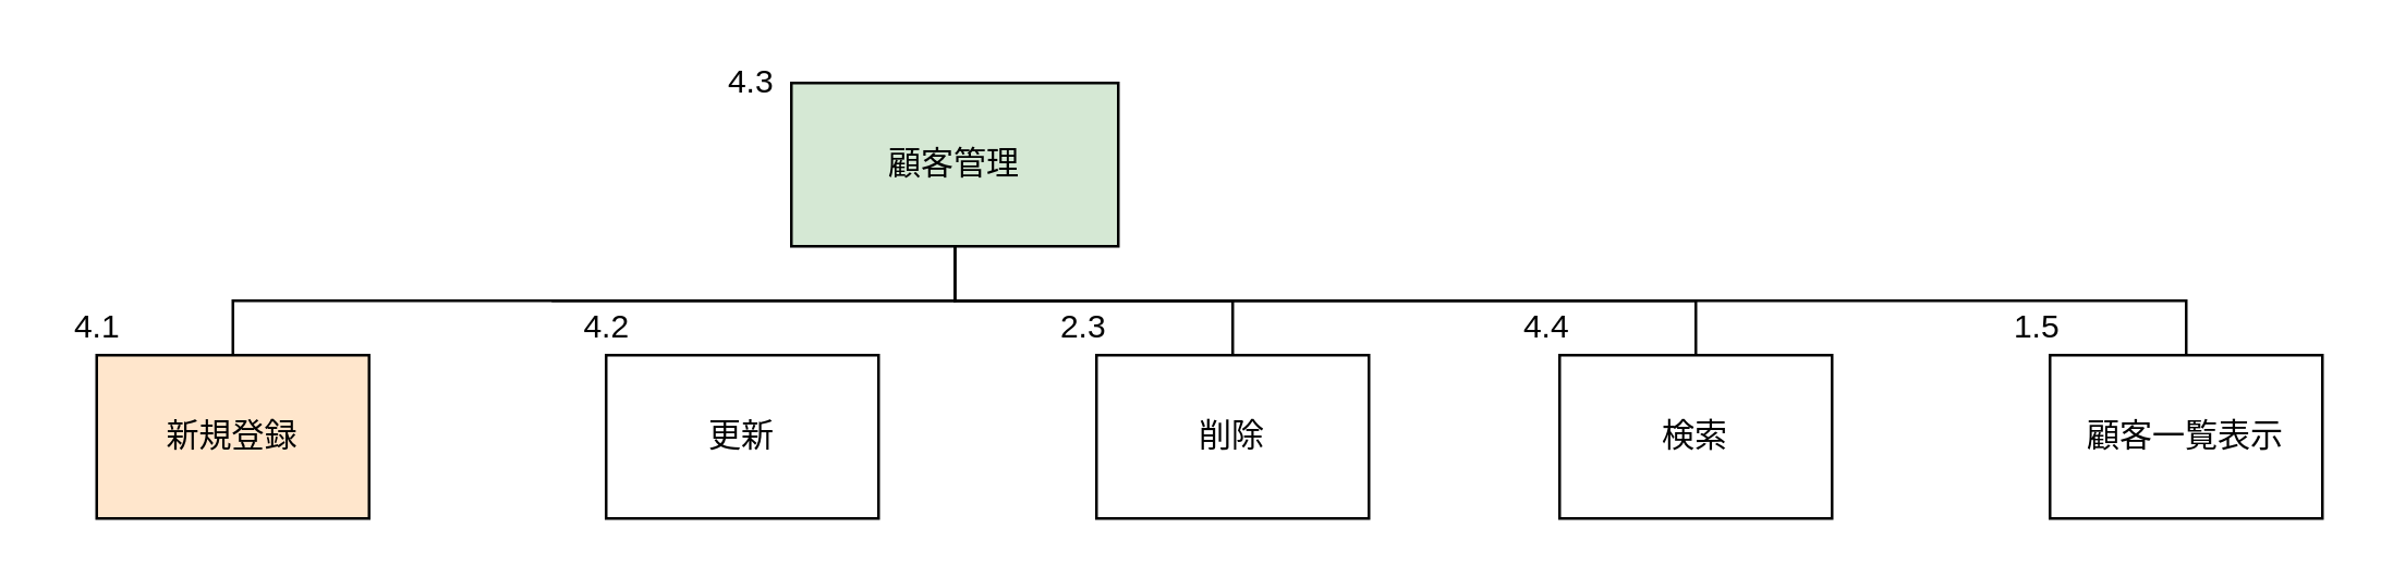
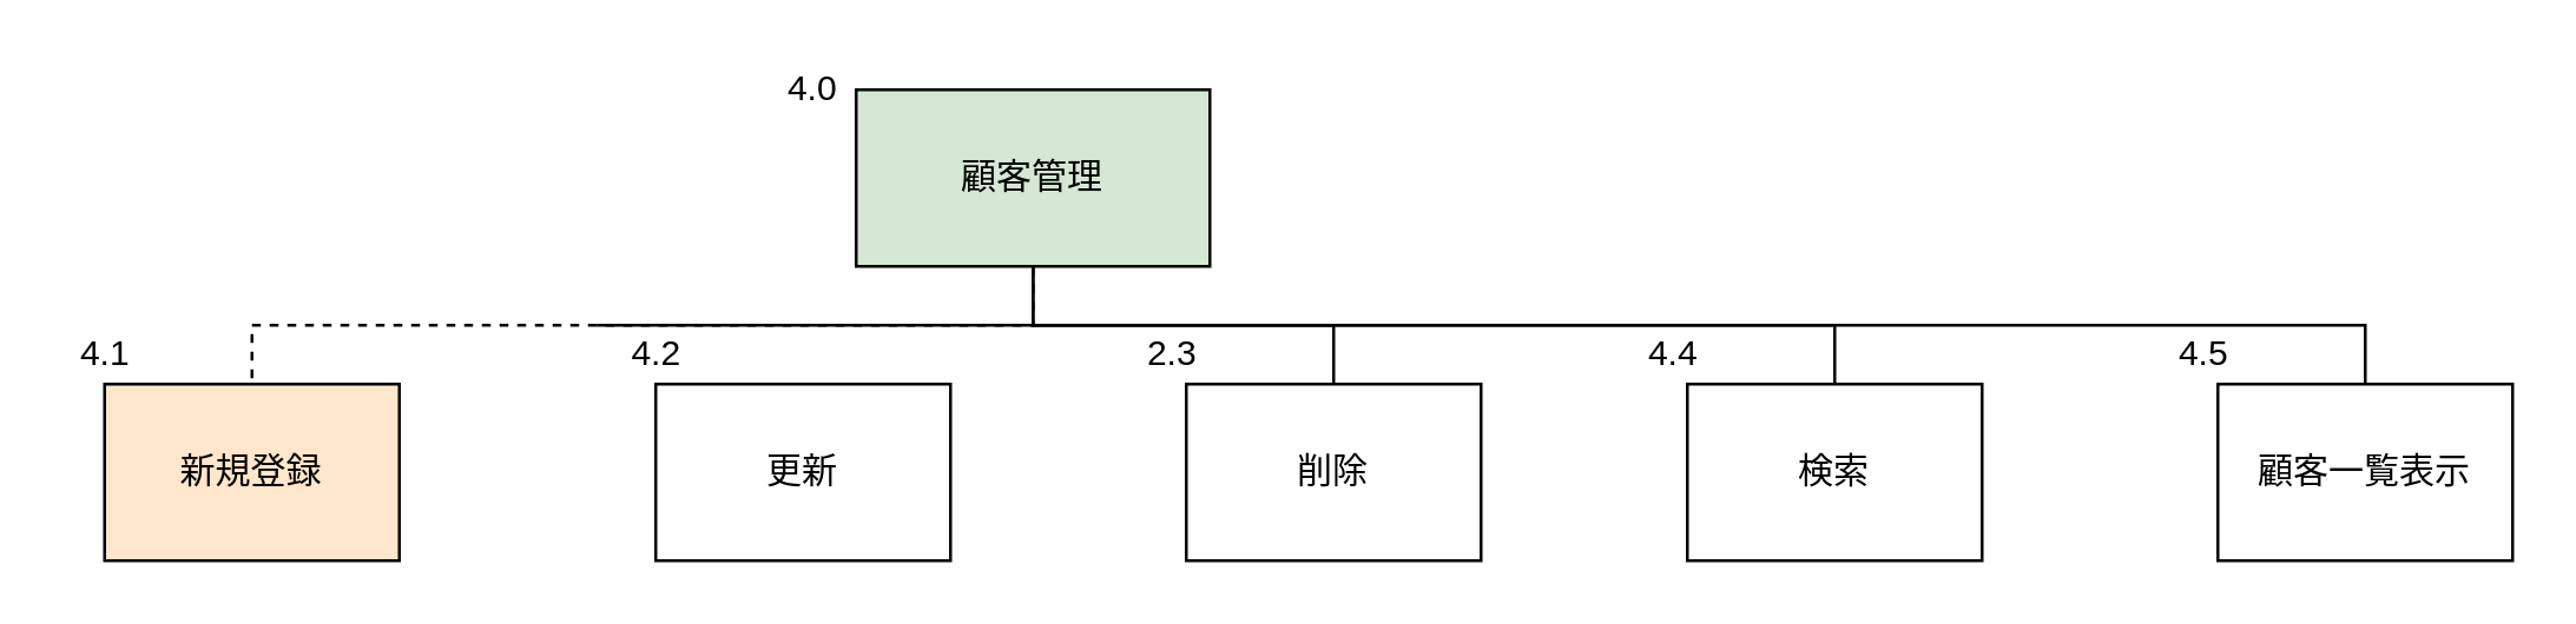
  <mxCell id="0" />
  <mxCell id="1" parent="0" />
  <mxCell id="2" value="&lt;font style=&quot;vertical-align: inherit&quot;&gt;&lt;font style=&quot;vertical-align: inherit&quot;&gt;&lt;font style=&quot;vertical-align: inherit&quot;&gt;&lt;font style=&quot;vertical-align: inherit&quot;&gt;顧客管理&lt;/font&gt;&lt;/font&gt;&lt;/font&gt;&lt;/font&gt;" style="whiteSpace=wrap;html=1;align=center;treeFolding=1;treeMoving=1;container=1;recursiveResize=0;fillColor=#d5e8d4;" parent="1" vertex="1"><mxGeometry x="290" y="30" width="120" height="60" as="geometry" /></mxCell>
  <mxCell id="3" value="&lt;font style=&quot;vertical-align: inherit&quot;&gt;&lt;font style=&quot;vertical-align: inherit&quot;&gt;新規登録&lt;/font&gt;&lt;/font&gt;" style="whiteSpace=wrap;html=1;align=center;verticalAlign=middle;container=1;recursiveResize=0;treeFolding=1;treeMoving=1;fillColor=#ffe6cc;" parent="1" vertex="1"><mxGeometry x="35" y="130" width="100" height="60" as="geometry" /></mxCell>
- <mxCell id="4" value="" style="edgeStyle=elbowEdgeStyle;elbow=vertical;startArrow=none;endArrow=none;rounded=0;exitX=0.5;exitY=1;exitDx=0;exitDy=0;" parent="1" source="2" target="3" edge="1"><mxGeometry relative="1" as="geometry"><mxPoint x="213" y="90" as="sourcePoint" /></mxGeometry></mxCell>
+ <mxCell id="4" value="" style="edgeStyle=elbowEdgeStyle;elbow=vertical;startArrow=none;endArrow=none;rounded=0;exitX=0.5;exitY=1;exitDx=0;exitDy=0;dashed=1;" parent="1" source="2" target="3" edge="1"><mxGeometry relative="1" as="geometry"><mxPoint x="213" y="90" as="sourcePoint" /></mxGeometry></mxCell>
  <mxCell id="5" value="&lt;font style=&quot;vertical-align: inherit&quot;&gt;&lt;font style=&quot;vertical-align: inherit&quot;&gt;更新&lt;/font&gt;&lt;/font&gt;" style="whiteSpace=wrap;html=1;align=center;verticalAlign=middle;container=1;recursiveResize=0;treeFolding=1;treeMoving=1;" parent="1" vertex="1"><mxGeometry x="222" y="130" width="100" height="60" as="geometry" /></mxCell>
  <mxCell id="6" value="&lt;font style=&quot;vertical-align: inherit&quot;&gt;&lt;font style=&quot;vertical-align: inherit&quot;&gt;削除&lt;/font&gt;&lt;/font&gt;" style="whiteSpace=wrap;html=1;align=center;verticalAlign=middle;container=1;recursiveResize=0;treeFolding=1;treeMoving=1;" parent="1" vertex="1"><mxGeometry x="402" y="130" width="100" height="60" as="geometry" /></mxCell>
  <mxCell id="7" value="2.3" style="text;html=1;resizable=0;autosize=1;align=center;verticalAlign=middle;points=[];fillColor=none;strokeColor=none;rounded=0;" parent="6" vertex="1"><mxGeometry x="-20" y="-20" width="30" height="20" as="geometry" /></mxCell>
  <mxCell id="8" value="" style="edgeStyle=elbowEdgeStyle;elbow=vertical;startArrow=none;endArrow=none;rounded=0;entryX=0.5;entryY=0;entryDx=0;entryDy=0;" parent="1" target="6" edge="1"><mxGeometry relative="1" as="geometry"><mxPoint x="202" y="110" as="sourcePoint" /><Array as="points"><mxPoint x="282" y="110" /></Array></mxGeometry></mxCell>
- <mxCell id="9" value="4.3" style="text;html=1;resizable=0;autosize=1;align=center;verticalAlign=middle;points=[];fillColor=none;strokeColor=none;rounded=0;" parent="1" vertex="1"><mxGeometry x="260" width="30" height="20" as="geometry" y="20" /></mxCell>
+ <mxCell id="9" value="4.0" style="text;html=1;resizable=0;autosize=1;align=center;verticalAlign=middle;points=[];fillColor=none;strokeColor=none;rounded=0;" parent="1" vertex="1"><mxGeometry x="260" width="30" height="20" as="geometry" y="20" /></mxCell>
  <mxCell id="10" value="4.1" style="text;html=1;resizable=0;autosize=1;align=center;verticalAlign=middle;points=[];fillColor=none;strokeColor=none;rounded=0;" parent="1" vertex="1"><mxGeometry x="20" y="110" width="30" height="20" as="geometry" /></mxCell>
  <mxCell id="11" value="4.2" style="text;html=1;resizable=0;autosize=1;align=center;verticalAlign=middle;points=[];fillColor=none;strokeColor=none;rounded=0;" parent="1" vertex="1"><mxGeometry x="207" y="110" width="30" height="20" as="geometry" /></mxCell>
  <mxCell id="12" value="検索" style="whiteSpace=wrap;html=1;align=center;verticalAlign=middle;container=1;recursiveResize=0;treeFolding=1;treeMoving=1;" parent="1" vertex="1"><mxGeometry x="572" y="130" width="100" height="60" as="geometry" /></mxCell>
  <mxCell id="13" value="4.4" style="text;html=1;resizable=0;autosize=1;align=center;verticalAlign=middle;points=[];fillColor=none;strokeColor=none;rounded=0;" parent="12" vertex="1"><mxGeometry x="-20" y="-20" width="30" height="20" as="geometry" /></mxCell>
  <mxCell id="14" value="" style="edgeStyle=elbowEdgeStyle;elbow=vertical;startArrow=none;endArrow=none;rounded=0;entryX=0.5;entryY=0;entryDx=0;entryDy=0;exitX=0.5;exitY=1;exitDx=0;exitDy=0;" parent="1" source="2" target="12" edge="1"><mxGeometry relative="1" as="geometry"><mxPoint x="450" y="110" as="sourcePoint" /><Array as="points"><mxPoint x="530" y="110" /></Array><mxPoint x="700" y="130" as="targetPoint" /></mxGeometry></mxCell>
  <mxCell id="15" value="顧客一覧表示" style="whiteSpace=wrap;html=1;align=center;verticalAlign=middle;container=1;recursiveResize=0;treeFolding=1;treeMoving=1;" vertex="1" parent="1"><mxGeometry x="752" y="130" width="100" height="60" as="geometry" /></mxCell>
- <mxCell id="16" value="1.5" style="text;html=1;resizable=0;autosize=1;align=center;verticalAlign=middle;points=[];fillColor=none;strokeColor=none;rounded=0;" vertex="1" parent="15"><mxGeometry x="-20" y="-20" width="30" height="20" as="geometry" /></mxCell>
+ <mxCell id="16" value="4.5" style="text;html=1;resizable=0;autosize=1;align=center;verticalAlign=middle;points=[];fillColor=none;strokeColor=none;rounded=0;" vertex="1" parent="15"><mxGeometry x="-20" y="-20" width="30" height="20" as="geometry" /></mxCell>
  <mxCell id="17" value="" style="edgeStyle=elbowEdgeStyle;elbow=vertical;startArrow=none;endArrow=none;rounded=0;entryX=0.5;entryY=0;entryDx=0;entryDy=0;exitX=0.5;exitY=1;exitDx=0;exitDy=0;" edge="1" parent="1" target="15" source="2"><mxGeometry relative="1" as="geometry"><mxPoint x="530" y="90" as="sourcePoint" /><Array as="points"><mxPoint x="710" y="110" /></Array><mxPoint x="880" y="130" as="targetPoint" /></mxGeometry></mxCell>
